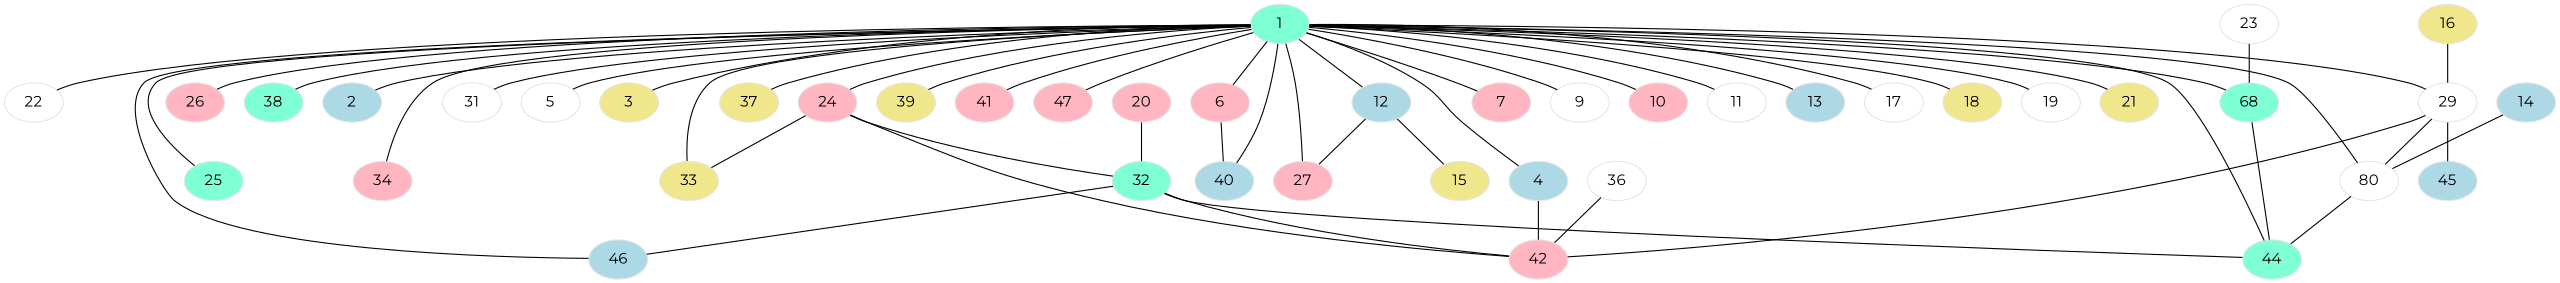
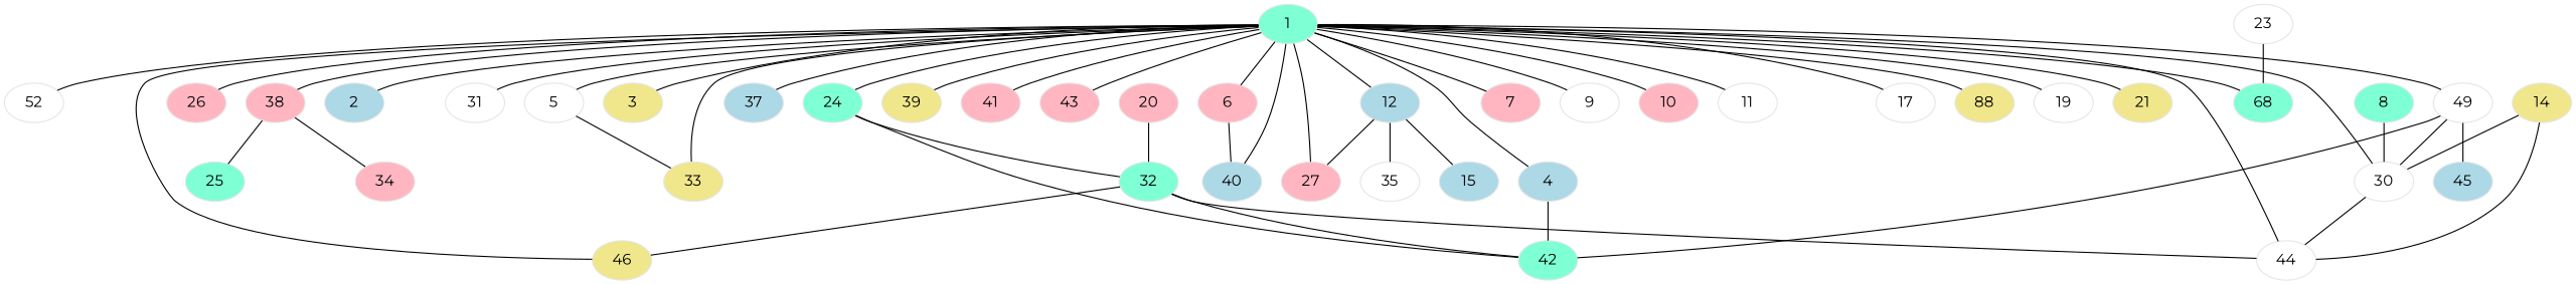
  graph {
    fontname=Montserrat
    node [color=gray90 fillcolor=white fontname=Montserrat style=filled]
    edge [fontname=Montserrat weight=1.0]
    1 [fillcolor=aquamarine]
    2 [fillcolor=lightblue]
    3 [fillcolor=khaki]
    4 [fillcolor=lightblue]
    5
    6 [fillcolor=lightpink]
    7 [fillcolor=lightpink]
    9
    10 [fillcolor=lightpink]
    11
    12 [fillcolor=lightblue]
-   13 [fillcolor=lightblue]
    17
-   18 [fillcolor=khaki]
+   18 [fillcolor=khaki label=88]
    19
    21 [fillcolor=khaki]
-   22
-   24 [fillcolor=lightpink]
+   22 [label=52]
+   24 [fillcolor=aquamarine]
    25 [fillcolor=aquamarine]
    26 [fillcolor=lightpink]
    27 [fillcolor=lightpink]
    n22 [fillcolor=aquamarine label=68]
-   29
-   30 [label=80]
+   29 [label=49]
+   30
    31
    33 [fillcolor=khaki]
    34 [fillcolor=lightpink]
-   37 [fillcolor=khaki]
-   38 [fillcolor=aquamarine]
+   37 [fillcolor=lightblue]
+   38 [fillcolor=lightpink]
    39 [fillcolor=khaki]
    40 [fillcolor=lightblue]
    41 [fillcolor=lightpink]
-   43 [fillcolor=lightpink label=47]
-   44 [fillcolor=aquamarine]
-   46 [fillcolor=lightblue]
-   42 [fillcolor=lightpink]
-   15 [fillcolor=khaki]
+   43 [fillcolor=lightpink]
+   44
+   46 [fillcolor=khaki]
+   42 [fillcolor=aquamarine]
+   15 [fillcolor=lightblue]
+   35
    32 [fillcolor=aquamarine]
    45 [fillcolor=lightblue]
-   14 [fillcolor=lightblue]
-   16 [fillcolor=khaki]
+   8 [fillcolor=aquamarine]
+   14 [fillcolor=khaki]
    20 [fillcolor=lightpink]
    23
-   36
    1 -- 2
    1 -- 3
    1 -- 4
    1 -- 5
    1 -- 6
    1 -- 7
    1 -- 9
    1 -- 10
    1 -- 11
    1 -- 12 [weight=2.0]
-   1 -- 13 [weight=2.0]
    1 -- 17
    1 -- 18
    1 -- 19
    1 -- 21
    1 -- 22
    1 -- 24
-   1 -- 25
+   38 -- 25
    1 -- 26
    1 -- 27
    1 -- n22 [weight=3.0]
    1 -- 29
    1 -- 30
    1 -- 31 [weight=2.0]
    1 -- 33
-   1 -- 34
+   38 -- 34
    1 -- 37
    1 -- 38
    1 -- 39
    1 -- 40 [weight=2.0]
    1 -- 41 [weight=2.0]
    1 -- 43
    1 -- 44
    1 -- 46
    4 -- 42
    6 -- 40
    12 -- 27
    12 -- 15
-   24 -- 33
+   12 -- 35
+   5 -- 33
    24 -- 42
    24 -- 32
-   n22 -- 44 [weight=2.0]
+   14 -- 44 [weight=2.0]
    29 -- 30
    29 -- 42
    29 -- 45
    30 -- 44
    32 -- 44
    32 -- 46
    32 -- 42
+   8 -- 30
    14 -- 30
-   16 -- 29
    20 -- 32
    23 -- n22
-   36 -- 42
  }
